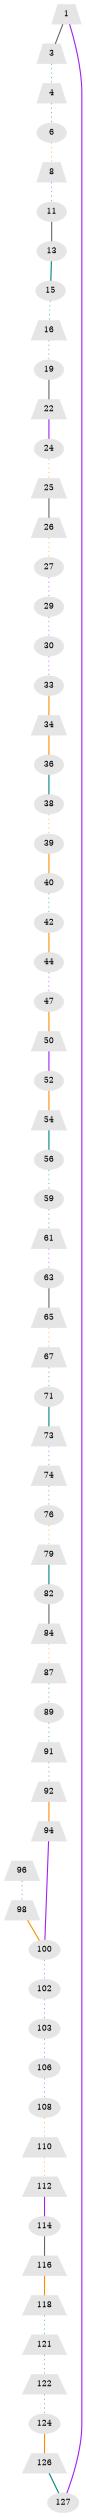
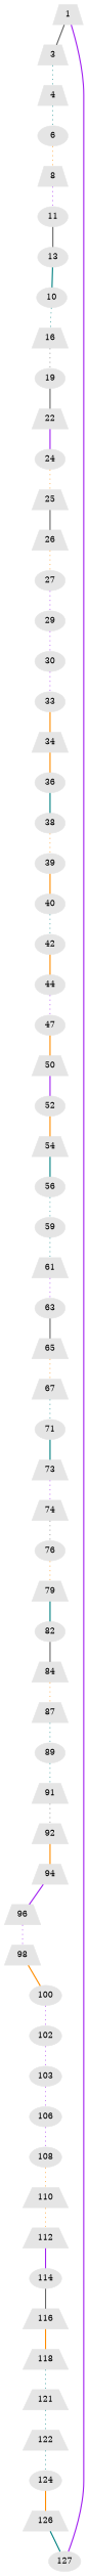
  graph {
    node [color=gray90 shape=ellipse style=filled]
    edge [color=darkorange style=dotted]
    1 [shape=trapezium super="+128+2"]
    3 [shape=trapezium]
    127
    4 [shape=trapezium super="+5"]
    6 [super="+7"]
    8 [shape=trapezium super="+9"]
    11 [super="+12"]
    13 [super="+14"]
-   15
+   15 [label=10]
    16 [shape=trapezium super="+17"]
    19 [super="+20"]
    22 [shape=trapezium super="+23"]
    24
    25 [shape=trapezium]
    26 [shape=trapezium]
    27 [super="+28"]
    29
    30 [super="+31"]
    33
    34 [shape=trapezium super="+35"]
    36 [super="+37"]
    38
    39
    40 [super="+41"]
    42 [super="+43"]
    44 [super="+45"]
    47 [super="+48"]
    50 [shape=trapezium super="+51"]
    52 [super="+53"]
    54 [shape=trapezium super="+55"]
    56 [super="+57"]
    59 [super="+60"]
    61 [shape=trapezium super="+62"]
    63 [super="+64"]
    65 [shape=trapezium super="+66"]
    67 [shape=trapezium super="+68"]
    71 [super="+72"]
    73 [shape=trapezium]
    74 [shape=trapezium super="+75"]
    76 [super="+77"]
    79 [shape=trapezium super="+80"]
    82 [super="+83"]
    84 [shape=trapezium super="+85"]
    87 [shape=trapezium super="+88"]
    89 [super="+90"]
    91 [shape=trapezium]
    92 [shape=trapezium super="+93"]
    94 [shape=trapezium super="+95"]
    96 [shape=trapezium super="+97"]
    98 [shape=trapezium super="+99"]
    100 [super="+101"]
    102
    103 [super="+104"]
    106 [super="+107"]
    108 [super="+109"]
    110 [shape=trapezium super="+111"]
    112 [shape=trapezium super="+113"]
    114 [super="+115"]
    116 [shape=trapezium super="+117"]
    118 [shape=trapezium super="+119"]
    121 [shape=trapezium]
    122 [shape=trapezium super="+123"]
    124 [super="+125"]
    126 [shape=trapezium]
    1 -- 3 [color=gray40 style=bold]
    1 -- 127 [color=purple style=bold]
    3 -- 4 [color=teal]
    4 -- 6 [color=teal]
    6 -- 8
    8 -- 11 [color=purple]
    11 -- 13 [color=gray40 style=bold]
    13 -- 15 [color=teal style=bold]
    15 -- 16 [color=teal]
    16 -- 19 [color=gray40]
    19 -- 22 [color=gray40 style=bold]
    22 -- 24 [color=purple style=bold]
    24 -- 25
    25 -- 26 [color=gray40 style=bold]
    26 -- 27
    27 -- 29 [color=purple]
    29 -- 30 [color=purple]
    30 -- 33 [color=purple]
    33 -- 34 [style=bold]
    34 -- 36 [style=bold]
    36 -- 38 [color=teal style=bold]
    38 -- 39
    39 -- 40 [style=bold]
    40 -- 42 [color=teal]
    42 -- 44 [style=bold]
    44 -- 47 [color=purple]
    47 -- 50 [style=bold]
    50 -- 52 [color=purple style=bold]
    52 -- 54 [style=bold]
    54 -- 56 [color=teal style=bold]
    56 -- 59 [color=teal]
    59 -- 61 [color=teal]
    61 -- 63 [color=purple]
    63 -- 65 [color=gray40 style=bold]
    65 -- 67
    67 -- 71 [color=teal]
    71 -- 73 [color=teal style=bold]
    73 -- 74 [color=purple]
    74 -- 76 [color=gray40]
    76 -- 79
    79 -- 82 [color=teal style=bold]
    82 -- 84 [color=gray40 style=bold]
    84 -- 87
    87 -- 89 [color=teal]
    89 -- 91 [color=teal]
    91 -- 92 [color=gray40]
    92 -- 94 [style=bold]
-   94 -- 100 [color=purple style=bold]
+   94 -- 96 [color=purple style=bold]
    96 -- 98 [color=purple]
    98 -- 100 [style=bold]
    100 -- 102 [color=purple]
    102 -- 103 [color=purple]
    103 -- 106 [color=purple]
    106 -- 108 [color=purple]
    108 -- 110
    110 -- 112
    112 -- 114 [color=purple style=bold]
    114 -- 116 [color=gray40 style=bold]
    116 -- 118 [style=bold]
    118 -- 121 [color=teal]
    121 -- 122 [color=teal]
    122 -- 124 [color=teal]
    124 -- 126 [style=bold]
    126 -- 127 [color=teal style=bold]
  }
